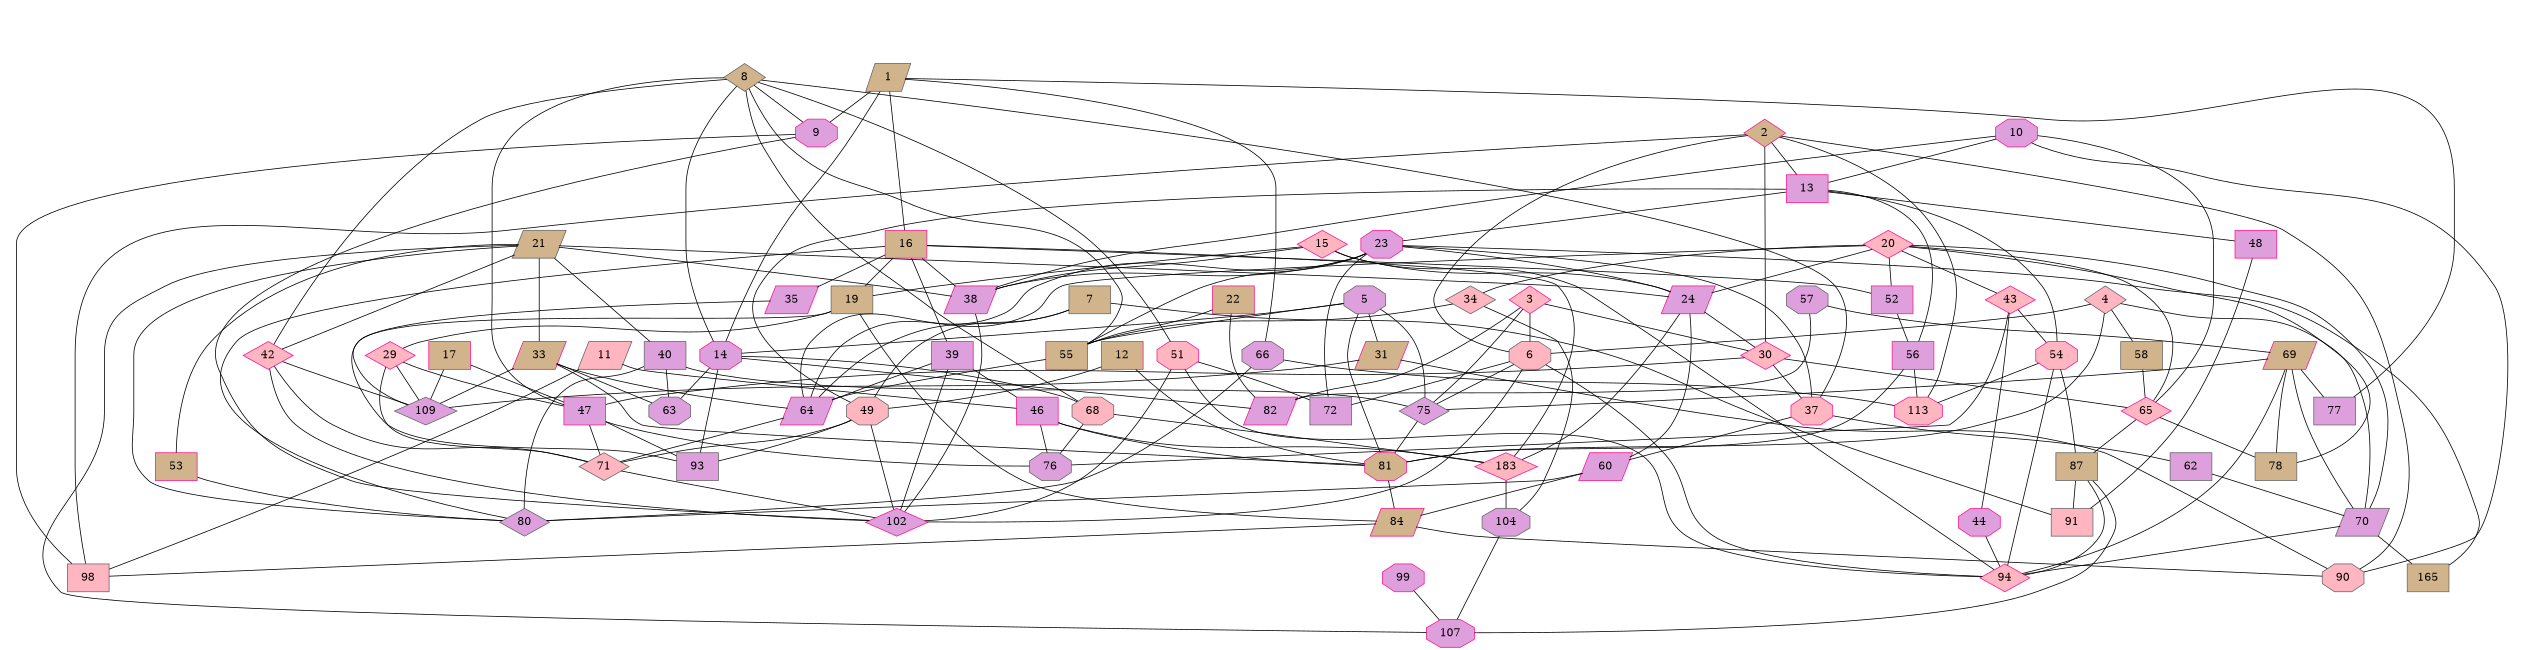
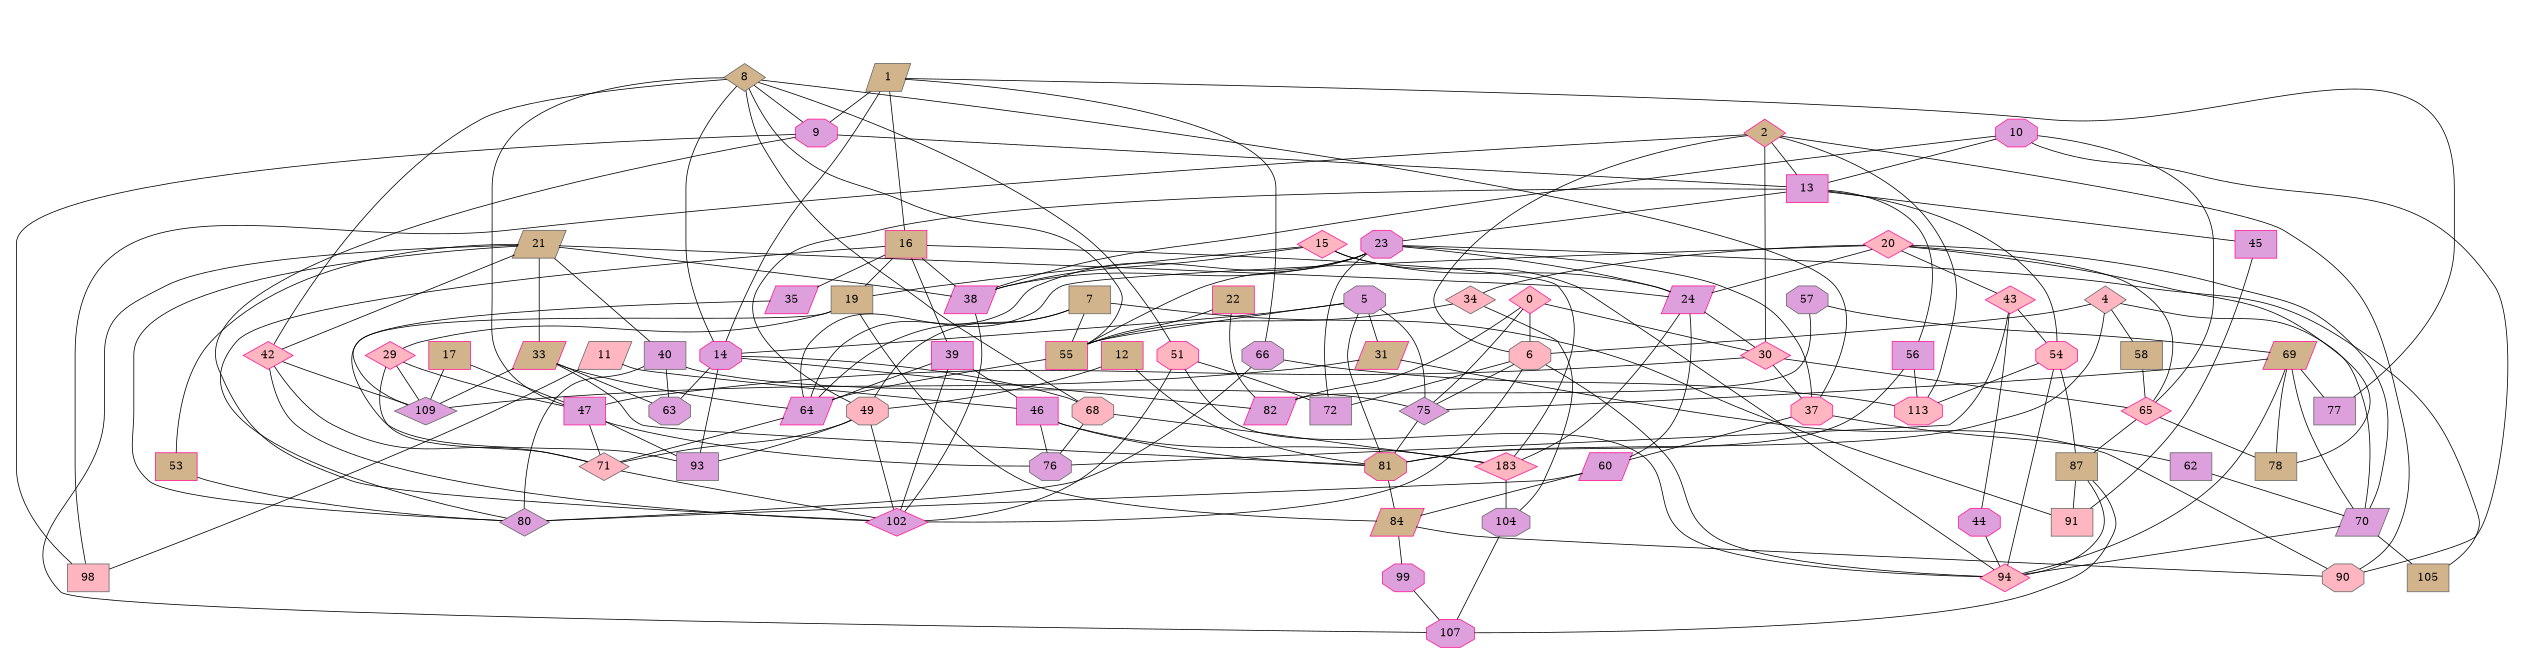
  graph {
    node [color=deeppink fillcolor=plum shape=box style=filled]
    9 [shape=octagon super="+36"]
    13 [super="+95"]
    98 [color=gray40 fillcolor=lightpink]
    102 [shape=diamond]
    1 [color=gray40 fillcolor=tan shape=parallelogram]
    14 [shape=octagon super="+25"]
    16 [fillcolor=tan super="+115"]
    77 [color=gray40]
    66 [color=gray40 shape=octagon]
    82 [shape=parallelogram]
    68 [color=gray40 fillcolor=lightpink shape=octagon]
    63 [color=gray40 shape=octagon]
    93 [color=gray40]
    39
    38 [shape=parallelogram super="+41"]
    19 [color=gray40 fillcolor=tan super="+83"]
    35 [shape=parallelogram]
-   52
    80 [color=gray40 shape=diamond super="+89"]
    n20 [fillcolor=lightpink label=183 shape=diamond]
    2 [fillcolor=tan shape=diamond super="+32"]
    6 [color=gray40 fillcolor=lightpink shape=octagon super="+26"]
    30 [fillcolor=lightpink shape=diamond super="+79"]
    90 [color=gray40 fillcolor=lightpink shape=octagon super="+118"]
    113 [fillcolor=lightpink shape=octagon super="+114"]
    75 [color=gray40 shape=diamond super="+86"]
    72 [color=gray40]
    94 [fillcolor=lightpink shape=diamond super="+101"]
    49 [color=gray40 fillcolor=lightpink shape=octagon]
    23 [shape=octagon super="+27"]
-   45 [label=48]
+   45
    54 [fillcolor=lightpink shape=octagon super="+85"]
    56
    37 [fillcolor=lightpink shape=octagon super="+48"]
    47
    65 [fillcolor=lightpink shape=diamond]
-   3 [fillcolor=lightpink shape=diamond]
+   3 [fillcolor=lightpink shape=diamond label=0]
    81 [fillcolor=tan shape=octagon super="+116"]
    4 [color=gray40 fillcolor=lightpink shape=diamond]
    58 [color=gray40 fillcolor=tan]
    70 [color=gray40 shape=parallelogram super="+117"]
-   105 [color=gray40 fillcolor=tan label=165]
+   105 [color=gray40 fillcolor=tan]
    84 [fillcolor=tan shape=parallelogram super="+88"]
    5 [color=gray40 shape=octagon super="+18"]
    31 [fillcolor=tan shape=parallelogram]
    55 [fillcolor=tan super="+110"]
    109 [color=gray40 shape=diamond super="+112"]
    64 [shape=parallelogram super="+97"]
    46 [super="+50"]
    7 [color=gray40 fillcolor=tan]
    91 [color=gray40 fillcolor=lightpink]
    71 [color=gray40 fillcolor=lightpink shape=diamond super="+92"]
    8 [color=gray40 fillcolor=tan shape=diamond super="+59"]
    42 [fillcolor=lightpink shape=diamond super="+67"]
    51 [fillcolor=lightpink shape=octagon]
    60 [shape=parallelogram]
    62 [color=gray40]
    76 [color=gray40 shape=octagon super="+96"]
    10 [shape=octagon]
    78 [color=gray40 fillcolor=tan super="+111"]
    87 [color=gray40 fillcolor=tan super="+100"]
    11 [color=gray40 fillcolor=lightpink shape=parallelogram]
    12 [fillcolor=tan]
    24 [shape=parallelogram super="+74"]
    15 [fillcolor=lightpink shape=diamond super="+106"]
    29 [fillcolor=lightpink shape=diamond]
    104 [color=gray40 shape=octagon]
    17 [fillcolor=tan]
    20 [fillcolor=lightpink shape=diamond super="+73"]
    34 [color=gray40 fillcolor=lightpink shape=diamond]
    43 [fillcolor=lightpink shape=diamond]
    40 [color=gray40 super="+108"]
    44 [shape=octagon]
    99 [shape=octagon]
    107 [shape=octagon]
    21 [color=gray40 fillcolor=tan shape=parallelogram super="+28"]
    33 [fillcolor=tan shape=parallelogram]
    53 [fillcolor=tan]
    22 [fillcolor=tan]
    57 [color=gray40 shape=octagon]
    69 [fillcolor=tan shape=parallelogram]
+   9 -- 13 [weight=2]
    9 -- 98
    9 -- 102
    13 -- 49
    13 -- 23
    13 -- 45
    13 -- 54
    13 -- 56
    1 -- 9
    1 -- 14
    1 -- 16
    1 -- 77
    1 -- 66
    14 -- 82
    14 -- 68
    14 -- 63
    14 -- 93
    16 -- 39
    16 -- 38
    16 -- 19
    16 -- 35
-   16 -- 52
    16 -- 80
    16 -- n20
    66 -- 80
    66 -- 113
    68 -- n20
    68 -- 76
    39 -- 102
    39 -- 64
    39 -- 46
    38 -- 102
    19 -- 93
    19 -- 84
    19 -- 29
    35 -- 109
-   52 -- 56
    n20 -- 104
    2 -- 13
    2 -- 98 [weight=2]
    2 -- 6
    2 -- 30
    2 -- 90
    2 -- 113
    6 -- 102
    6 -- 75
    6 -- 72
    6 -- 94
    30 -- 37
    30 -- 47
    30 -- 65
    75 -- 81
    49 -- 102
    49 -- 93
    49 -- 71
    23 -- 38
    23 -- 72
    23 -- 37
    23 -- 105
    23 -- 55
    23 -- 64
    23 -- 24
    45 -- 91
    54 -- 113
    54 -- 94
    54 -- 87
    56 -- 113
    56 -- 81
    37 -- 60
    37 -- 62
    47 -- 93
    47 -- 71
    47 -- 76
    65 -- 78
    65 -- 87
    3 -- 82
    3 -- 6
    3 -- 30
    3 -- 75
    81 -- 84
    4 -- 6
    4 -- 81
    4 -- 58
    4 -- 70
    58 -- 65
    70 -- 94
    70 -- 105
-   84 -- 98
+   84 -- 99
    84 -- 90
    5 -- 14
    5 -- 75 [weight=2]
    5 -- 81
    5 -- 31
    5 -- 55
    31 -- 90
    31 -- 109
    55 -- 64
    64 -- 71
    46 -- n20
    46 -- 81
    46 -- 76
    7 -- 49
+   7 -- 55
    7 -- 64
    7 -- 91
    71 -- 102
    8 -- 9
    8 -- 14 [weight=2]
    8 -- 68
    8 -- 37
    8 -- 47
    8 -- 55
    8 -- 42
    8 -- 51
    42 -- 102
    42 -- 109
    42 -- 71
    51 -- 102
    51 -- 72
    51 -- 94
    60 -- 80
    60 -- 84
    62 -- 70
    10 -- 13
    10 -- 38
    10 -- 90
    10 -- 65
    87 -- 94
    87 -- 91
    87 -- 107
    11 -- 98
    11 -- 46
    12 -- 49
    12 -- 81
    24 -- n20
    24 -- 30
    24 -- 60
    15 -- 38
    15 -- 19
    15 -- 94
    15 -- 24
    29 -- 47
    29 -- 109
    29 -- 71
    104 -- 107
    17 -- 47
    17 -- 109
-   20 -- 52
    20 -- 65
    20 -- 70
    20 -- 64
    20 -- 78
    20 -- 24
    20 -- 34
    20 -- 43
    34 -- 55
    34 -- 104
    43 -- 54
    43 -- 76
    43 -- 44
    40 -- 63
    40 -- 80
    40 -- 75
    44 -- 94
    99 -- 107
    21 -- 38
    21 -- 80
    21 -- 42
    21 -- 24
    21 -- 40
    21 -- 107
    21 -- 33
    21 -- 53
    33 -- 63
    33 -- 81
    33 -- 109
    33 -- 64
    53 -- 80
    22 -- 82
    22 -- 55
    57 -- 82
    57 -- 69
    69 -- 77
    69 -- 75
    69 -- 94
    69 -- 70
    69 -- 78
  }
